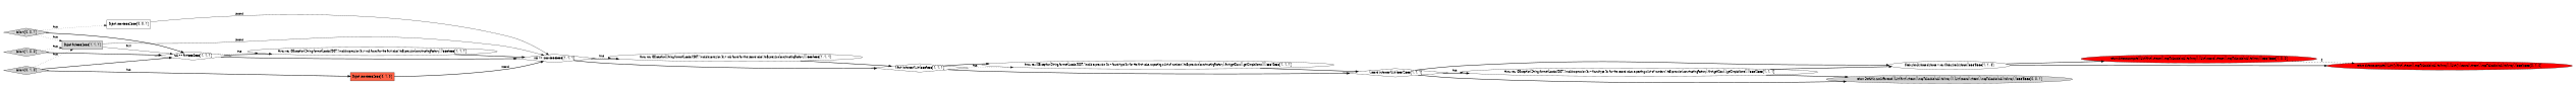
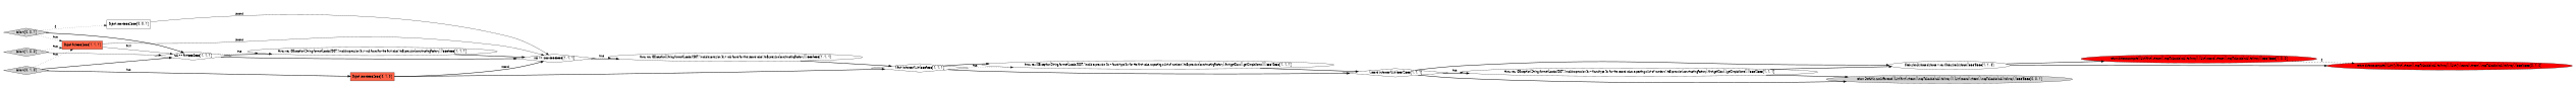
  digraph {
    fontname="Patrick Hand"
    rankdir=LR
    node [fillcolor=white fontname="Patrick Hand" shape=ellipse style=filled]
    edge [fontname="Patrick Hand" style=bold]
    n1 [label="throw new IOException(String.format(Locale.ROOT,\"Invalid expression %s - null found for the first value\",toExpression(constructingFactory)))@@@4@@@['1', '1', '1']"]
    n2 [label="null == second@@@6@@@['1', '1', '1']" shape=diamond]
    n3 [label="throw new IOException(String.format(Locale.ROOT,\"Invalid expression %s - null found for the second value\",toExpression(constructingFactory)))@@@7@@@['1', '1', '1']"]
    n4 [label="!(first instanceof List)@@@9@@@['1', '1', '1']" shape=diamond]
    n5 [label="throw new IOException(String.format(Locale.ROOT,\"Invalid expression %s - found type %s for the first value, expecting a list of numbers\",toExpression(constructingFactory),first.getClass().getSimpleName()))@@@10@@@['1', '1', '1']"]
    n6 [label="!(second instanceof List)@@@12@@@['1', '1', '1']" shape=diamond]
    n7 [label="throw new IOException(String.format(Locale.ROOT,\"Invalid expression %s - found type %s for the second value, expecting a list of numbers\",toExpression(constructingFactory),first.getClass().getSimpleName()))@@@13@@@['1', '1', '1']"]
    n8 [label="ChebyshevDistance distance = new ChebyshevDistance()@@@15@@@['1', '1', '0']"]
    n9 [fillcolor=lightgray label="return StatUtils.sumDifference(((List)first).stream().mapToDouble(null).toArray(),((List)second).stream().mapToDouble(null).toArray())@@@15@@@['0', '0', '1']"]
    n10 [fillcolor=red label="return distance.compute(((List)first).stream().mapToDouble(null).toArray(),((List)second).stream().mapToDouble(null).toArray())@@@16@@@['1', '0', '0']"]
    n11 [fillcolor=red label="return distance.compute(((List<?>)first).stream().mapToDouble(null).toArray(),((List<?>)second).stream().mapToDouble(null).toArray())@@@16@@@['0', '1', '0']"]
    n12 [fillcolor=lightgray label="doWork['0', '0', '1']" shape=diamond]
    n13 [label="null == first@@@3@@@['1', '1', '1']" shape=diamond]
    n14 [label="Object second@@@2@@@['0', '0', '1']" shape=box]
-   n15 [fillcolor=lightgray label="Object first@@@2@@@['1', '1', '1']" shape=box]
+   n15 [fillcolor=tomato label="Object first@@@2@@@['1', '1', '1']" shape=box]
    n16 [fillcolor=tomato label="Object second@@@2@@@['0', '1', '0']" shape=box]
    n17 [fillcolor=lightgray label="doWork['0', '1', '0']" shape=diamond]
    n18 [fillcolor=lightgray label="doWork['1', '0', '0']" shape=diamond]
    n1 -> n2
    n2 -> n3
    n2 -> n3 [label=true style=dotted]
-   n2 -> n4
+   n16 -> n4
    n3 -> n4
    n4 -> n5 [label=true style=dotted]
    n4 -> n5
    n4 -> n6
    n5 -> n6
    n6 -> n7
    n6 -> n7 [label=true style=dotted]
    n6 -> n8
    n6 -> n9
    n7 -> n8
    n7 -> n9
    n8 -> n10
    n8 -> n11
    n10 -> n11 [label=0 style=dashed]
    n12 -> n13
-   n12 -> n14 [label=true style=dotted]
+   n12 -> n14 [label=0 style=dotted]
    n12 -> n15 [label=true style=dotted]
    n13 -> n1
    n13 -> n1 [label=true style=dotted]
    n13 -> n2
    n14 -> n2 [label=second style=solid]
    n15 -> n2 [label=second style=solid]
    n15 -> n13 [label=first style=solid]
    n16 -> n2 [label=second]
    n17 -> n13
    n17 -> n15 [label=true style=dotted]
    n17 -> n16 [label=true]
-   n18 -> n13
+   n18 -> n13 [style=solid]
    n18 -> n15 [label=true style=dotted]
  }
